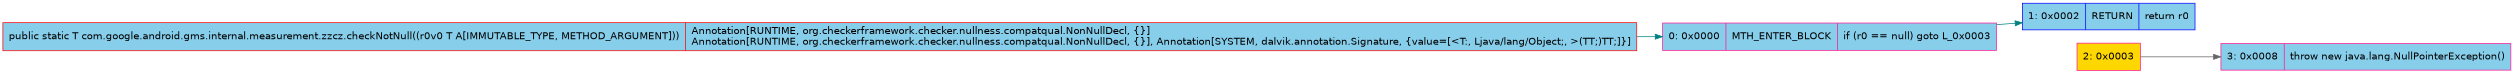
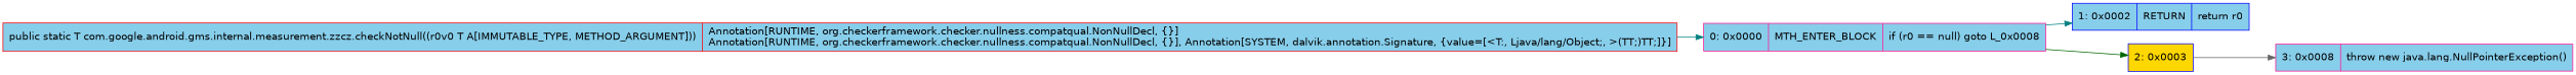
  digraph {
    fontname="DejaVu Sans"
    rankdir=LR
    node [color=deeppink fillcolor=skyblue fontname="DejaVu Sans" shape=record style=filled]
    edge [color=teal fontname="DejaVu Sans" style=solid]
-   n1 [label="{0\:\ 0x0000|MTH_ENTER_BLOCK\l|if (r0 == null) goto L_0x0003\l}"]
+   n1 [label="{0\:\ 0x0000|MTH_ENTER_BLOCK\l|if (r0 == null) goto L_0x0008\l}"]
    n2 [color=blue label="{1\:\ 0x0002|RETURN\l|return r0\l}"]
-   n3 [fillcolor=gold label="{2\:\ 0x0003}"]
+   n3 [color=blue fillcolor=gold label="{2\:\ 0x0003}"]
    n4 [label="{3\:\ 0x0008|throw new java.lang.NullPointerException()\l}"]
    n5 [color=red label="{public static T com.google.android.gms.internal.measurement.zzcz.checkNotNull((r0v0 T A[IMMUTABLE_TYPE, METHOD_ARGUMENT]))  | Annotation[RUNTIME, org.checkerframework.checker.nullness.compatqual.NonNullDecl, \{\}]\lAnnotation[RUNTIME, org.checkerframework.checker.nullness.compatqual.NonNullDecl, \{\}], Annotation[SYSTEM, dalvik.annotation.Signature, \{value=[\<T:, Ljava\/lang\/Object;, \>(TT;)TT;]\}]\l}"]
    n1 -> n2
+   n1 -> n3 [color=darkgreen]
    n3 -> n4 [color=gray40]
    n5 -> n1
  }
